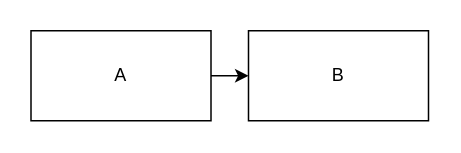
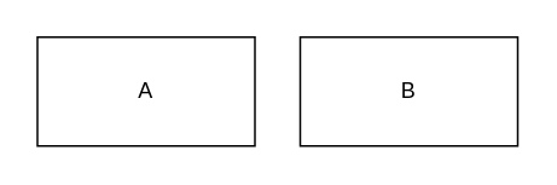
  <mxCell id="0" />
  <mxCell id="1" parent="0" />
- <mxCell id="2" style="edgeStyle=orthogonalEdgeStyle;rounded=0;orthogonalLoop=1;jettySize=auto;html=1;exitX=1;exitY=0.5;exitDx=0;exitDy=0;entryX=0;entryY=0.5;entryDx=0;entryDy=0;" edge="1" parent="1" source="3" target="4"><mxGeometry relative="1" as="geometry" /></mxCell>
  <mxCell id="3" value="A" style="rounded=0;whiteSpace=wrap;html=1;" vertex="1" parent="1"><mxGeometry x="20" y="20" width="120" height="60" as="geometry" /></mxCell>
  <mxCell id="4" value="B" style="rounded=0;whiteSpace=wrap;html=1;" vertex="1" parent="1"><mxGeometry x="165" y="20" width="120" height="60" as="geometry" /></mxCell>
